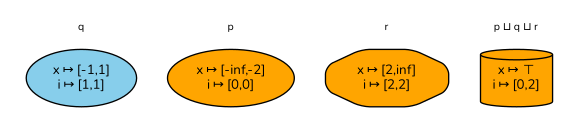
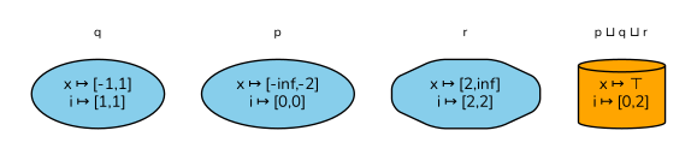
  graph {
    color=white
    fontname=Nunito
    fontsize=8.0
    node [fontname=Nunito fontsize=10 shape=ellipse style="rounded,filled" fillcolor=skyblue]
    n1 [height=0.6 label="x ↦ [-1,1]\ni ↦ [1,1]"]
-   n2 [height=0.6 label="x ↦ [-inf,-2]\ni ↦ [0,0]" fillcolor=orange]
-   n3 [height=0.6 label="x ↦ [2,inf]\ni ↦ [2,2]" shape=octagon fillcolor=orange]
+   n2 [height=0.6 label="x ↦ [-inf,-2]\ni ↦ [0,0]"]
+   n3 [height=0.6 label="x ↦ [2,inf]\ni ↦ [2,2]" shape=octagon]
    n4 [height=0.6 label="x ↦ ⊤\ni ↦ [0,2]" shape=cylinder fillcolor=orange]
    subgraph cluster_1 {
      label=q
      n1
    }
    subgraph cluster_2 {
      label=p
      n2
    }
    subgraph cluster_3 {
      label=r
      n3
    }
    subgraph cluster_4 {
      label="p ⊔ q ⊔ r"
      n4
    }
  }
